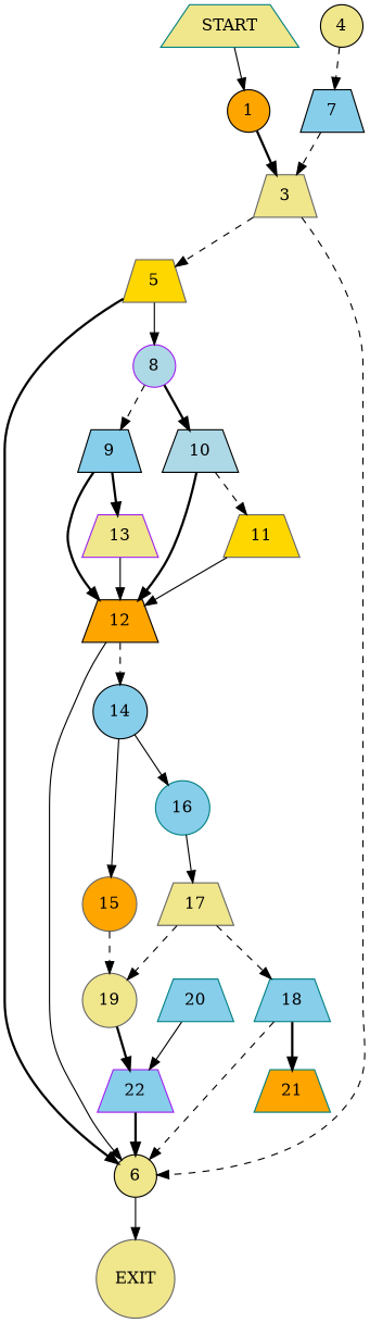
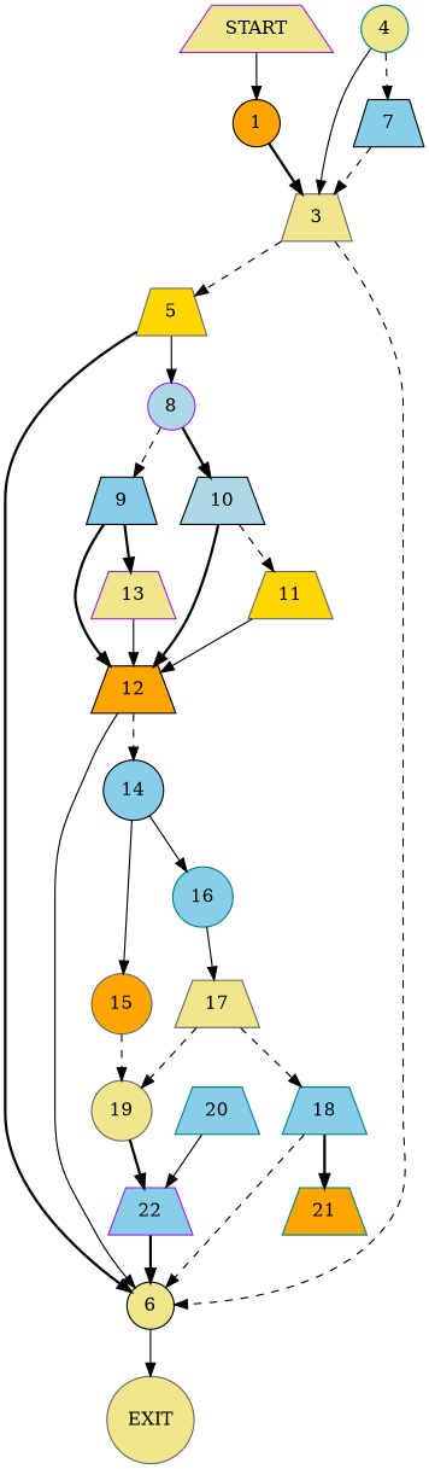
  digraph {
    node [color=black fillcolor=khaki shape=trapezium style=filled]
    edge [style=solid]
-   n1 [color=teal label=START]
+   n1 [color=purple label=START]
    1 [fillcolor=orange shape=circle]
    3 [color=gray40]
    n4 [color=gray40 label=EXIT shape=circle]
    5 [color=gray40 fillcolor=gold]
    6 [shape=circle]
-   4 [shape=circle]
+   4 [color=teal shape=circle]
    7 [fillcolor=skyblue]
    8 [color=purple fillcolor=lightblue shape=circle]
    9 [fillcolor=skyblue]
    10 [fillcolor=lightblue]
    12 [fillcolor=orange]
    13 [color=purple]
    11 [color=gray40 fillcolor=gold]
    14 [fillcolor=skyblue shape=circle]
    15 [color=gray40 fillcolor=orange shape=circle]
    16 [color=teal fillcolor=skyblue shape=circle]
    19 [color=gray40 shape=circle]
    17 [color=gray40]
    18 [color=teal fillcolor=skyblue]
    21 [color=teal fillcolor=orange]
    22 [color=purple fillcolor=skyblue]
    20 [color=teal fillcolor=skyblue]
    n1 -> 1
    1 -> 3 [style=bold]
    3 -> 5 [style=dashed]
    3 -> 6 [style=dashed]
    5 -> 6 [style=bold]
    5 -> 8
    6 -> n4
+   4 -> 3
    4 -> 7 [style=dashed]
    7 -> 3 [style=dashed]
    8 -> 9 [style=dashed]
    8 -> 10 [style=bold]
    9 -> 12 [style=bold]
    9 -> 13 [style=bold]
    10 -> 12 [style=bold]
    10 -> 11 [style=dashed]
    12 -> 6
    12 -> 14 [style=dashed]
    13 -> 12
    11 -> 12
    14 -> 15
    14 -> 16
    15 -> 19 [style=dashed]
    16 -> 17
    19 -> 22 [style=bold]
    17 -> 19 [style=dashed]
    17 -> 18 [style=dashed]
    18 -> 6 [style=dashed]
    18 -> 21 [style=bold]
    22 -> 6 [style=bold]
    20 -> 22
  }
